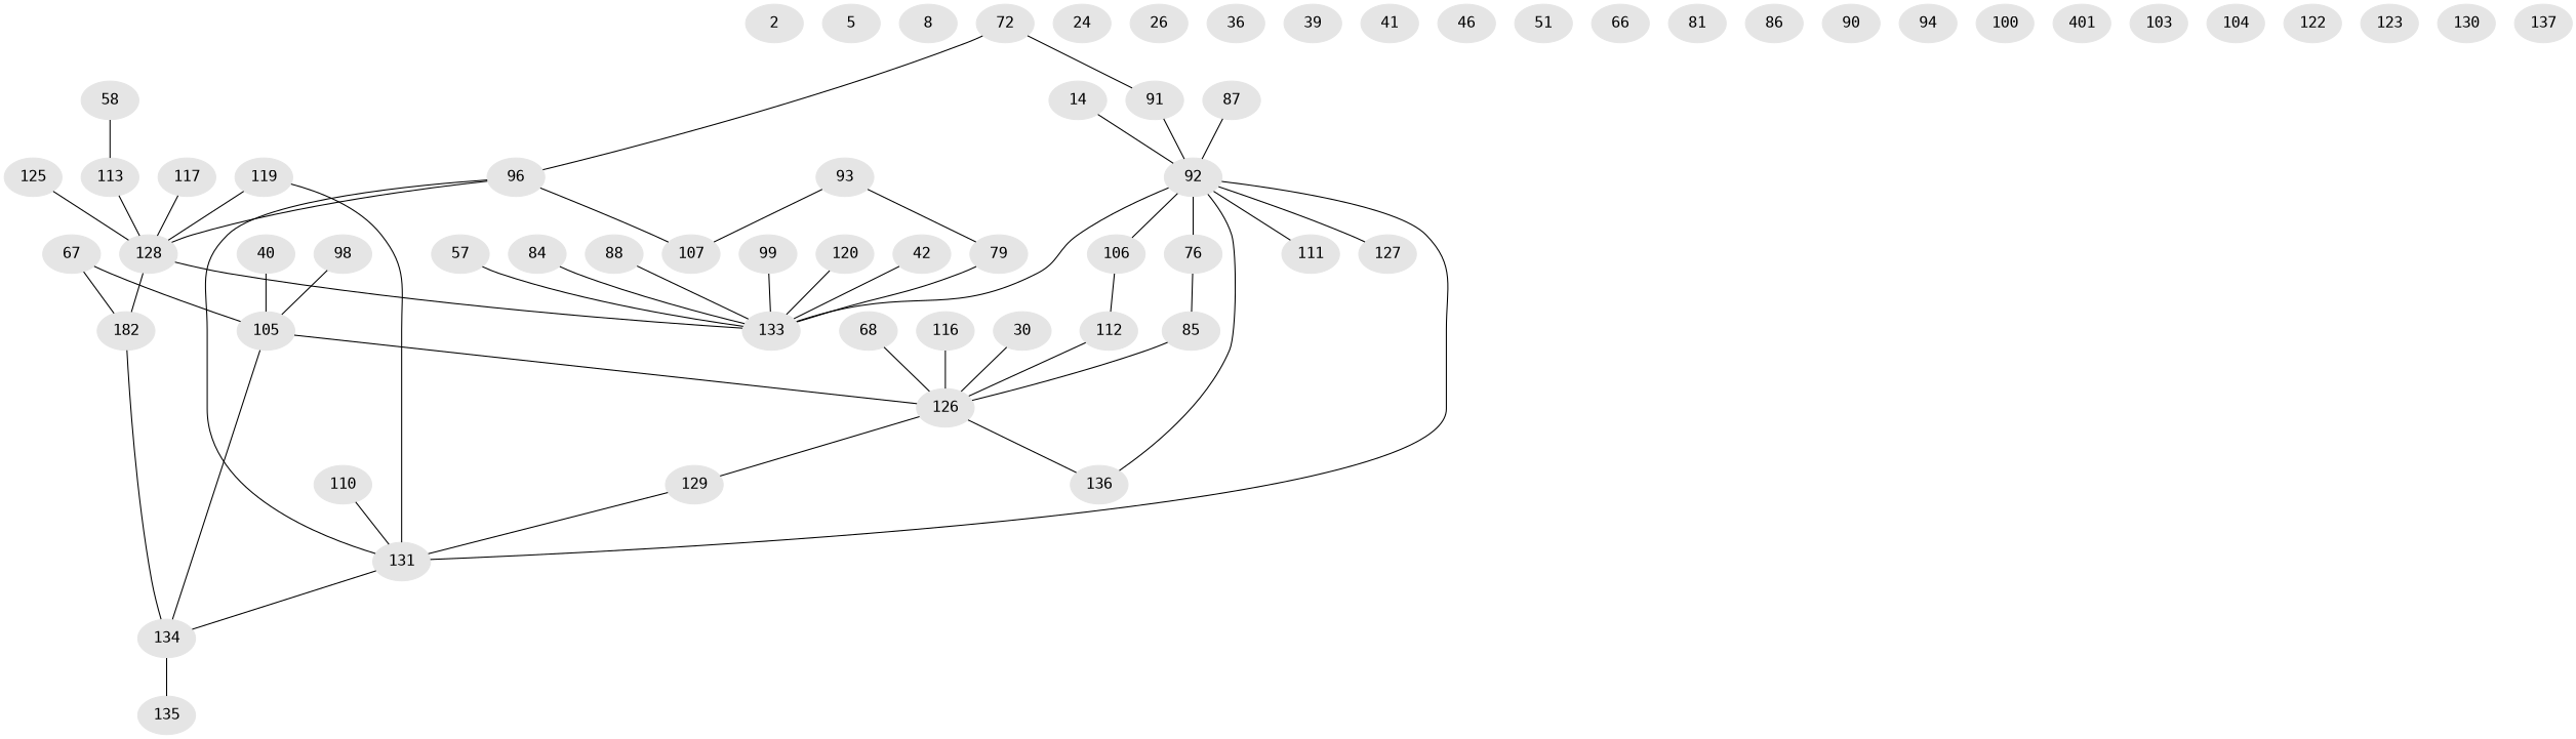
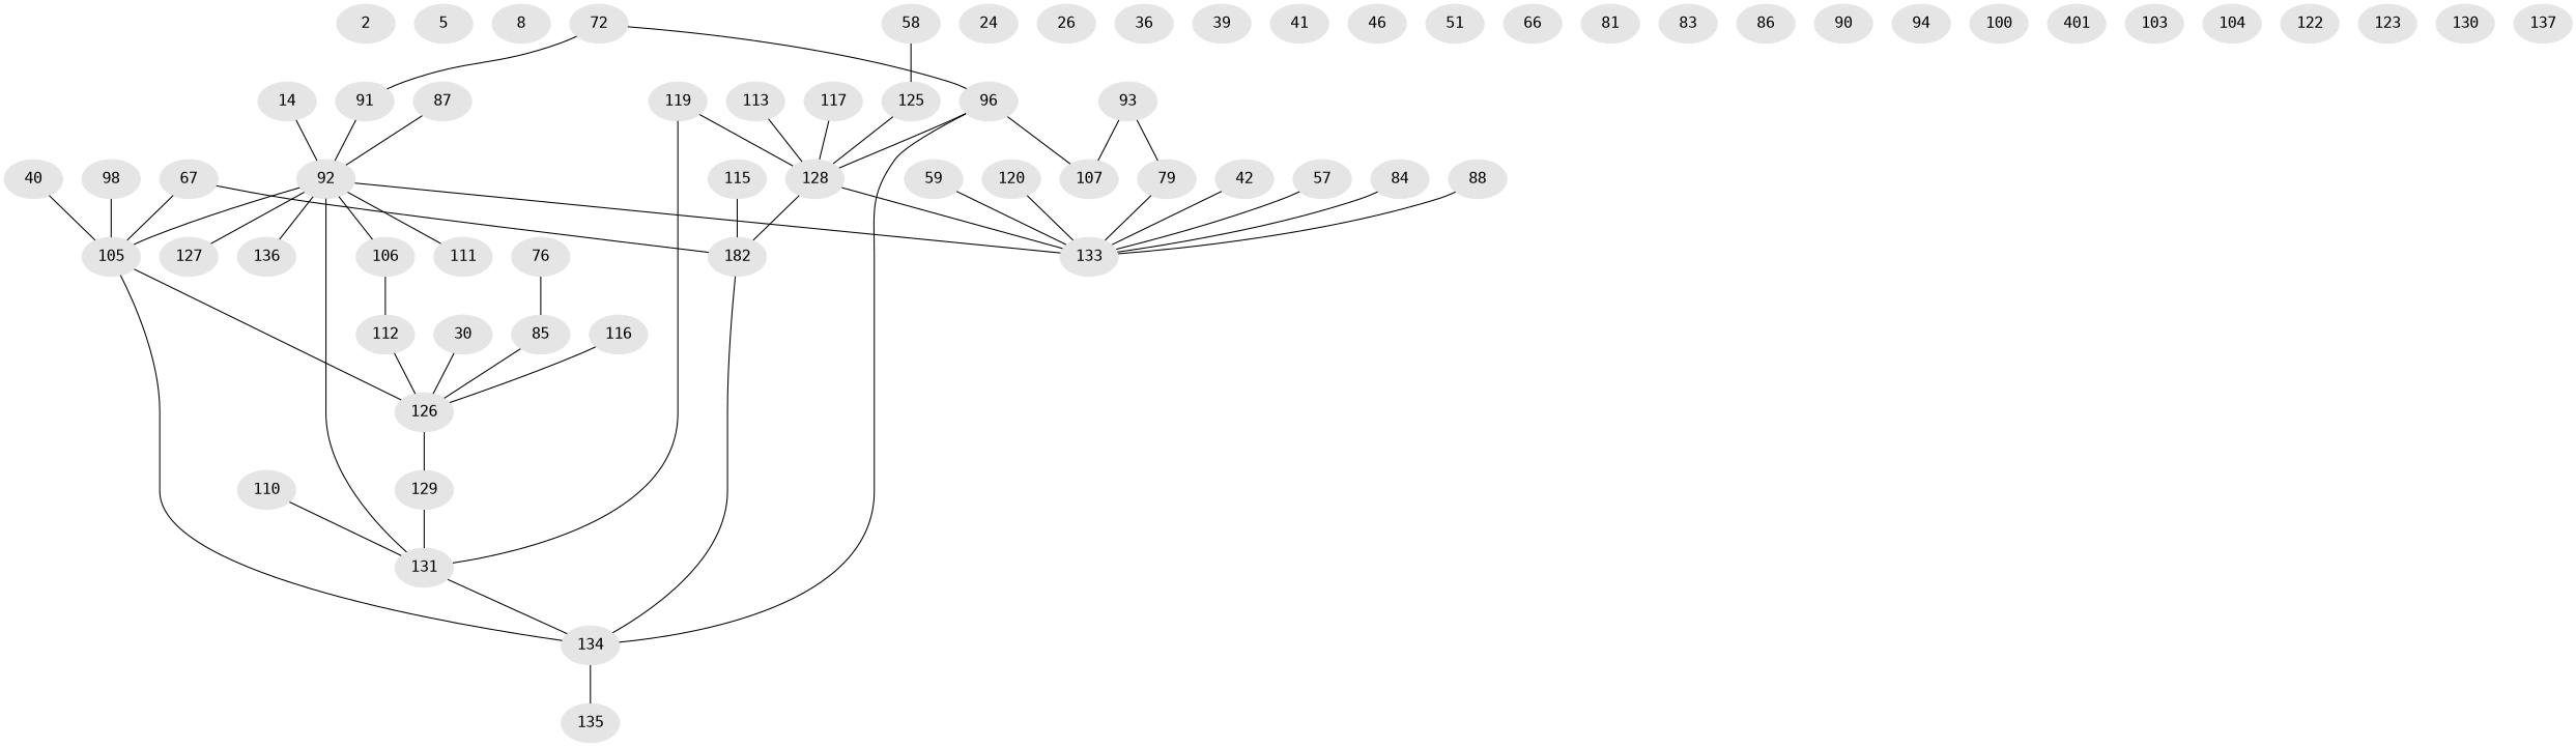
  graph {
    fontname="DejaVu Sans Mono"
    node [color=gray90 fontname="DejaVu Sans Mono" style=filled]
    edge [fontname="DejaVu Sans Mono"]
    2
    5
    8
    92 [super="+48+69+61+55+65"]
    105 [super="+53+97"]
    133 [super="+95+80"]
    106
    111
    127
    131 [super="+75+109+121"]
    136 [super="+82"]
    14
    24
    26
    126 [super="+15+60+108"]
    129 [super="+50"]
    30
    36
    39
    134
    40
    41
    42
    46
    51
    57
    58 [super="+21"]
    125
    128 [super="+70+118+114+102+124"]
    66
    67
    n32 [label=182]
-   68
    72 [super="+1+43"]
    91 [super="+16"]
    96 [super="+12+62"]
    107 [super="+49+11"]
    85 [super="+56"]
    76
    79
    81
+   83
    84
    86
    87
    88 [super="+45"]
    90
    112
-   99 [super="+18+71"]
+   99 [super="+18+71" label=59]
    93
    94 [super="+27"]
    98 [super="+19"]
    100 [super="+35"]
    n54 [label=401]
    103 [super="+25"]
    104
    120 [super="+13+89"]
    135
    110
    113
+   115 [super="+54"]
    116
    117 [super="+22"]
    119 [super="+74+78"]
    122 [super="+33"]
    123
    130
    137
-   92 -- 76 [weight=4]
+   92 -- 105 [weight=4]
    92 -- 133 [weight=2]
    92 -- 106
    92 -- 111
    92 -- 127
    92 -- 131 [weight=2]
    92 -- 136
    105 -- 126 [weight=2]
    105 -- 134
    106 -- 112
    131 -- 134
    14 -- 92
-   126 -- 136
    126 -- 129
    129 -- 131
    30 -- 126
    134 -- 135
    40 -- 105
    42 -- 133
    57 -- 133
-   58 -- 113
+   58 -- 125
    125 -- 128
    128 -- 133
    128 -- n32
    67 -- 105 [weight=2]
    67 -- n32
    n32 -- 134
-   68 -- 126
    72 -- 91
    72 -- 96
    91 -- 92
-   96 -- 131
+   96 -- 134
    96 -- 128
    96 -- 107
    85 -- 126
    76 -- 85
    79 -- 133
    84 -- 133
    87 -- 92
    88 -- 133
    112 -- 126
    99 -- 133
    93 -- 107
    93 -- 79
    98 -- 105
    120 -- 133
    110 -- 131
    113 -- 128
+   115 -- n32
    116 -- 126
    117 -- 128
    119 -- 131 [weight=2]
    119 -- 128 [weight=3]
  }
